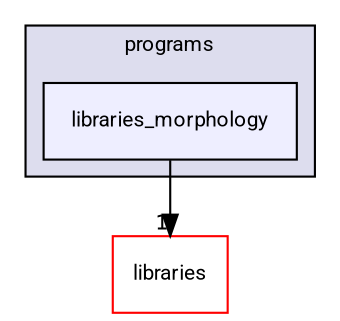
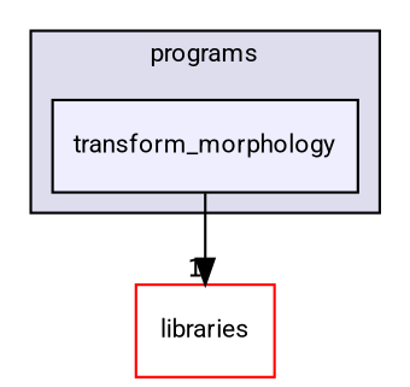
  digraph {
    compound=true
    fontname=Roboto
    node [fontname=Roboto fontsize=10 shape=box style=filled]
-   n1 [fillcolor="#eeeeff" label=libraries_morphology pencolor=black]
+   n1 [fillcolor="#eeeeff" label=transform_morphology pencolor=black]
    n2 [color=red fillcolor=white label=libraries]
    subgraph cluster_1 {
      bgcolor="#ddddee"
      fontsize=10
      label=programs
      pencolor=black
      n1
    }
    n1 -> n2 [headlabel=1 labeldistance=1.5 labelfontname=Helvetica labelfontsize=10 fontname=Roboto]
  }
